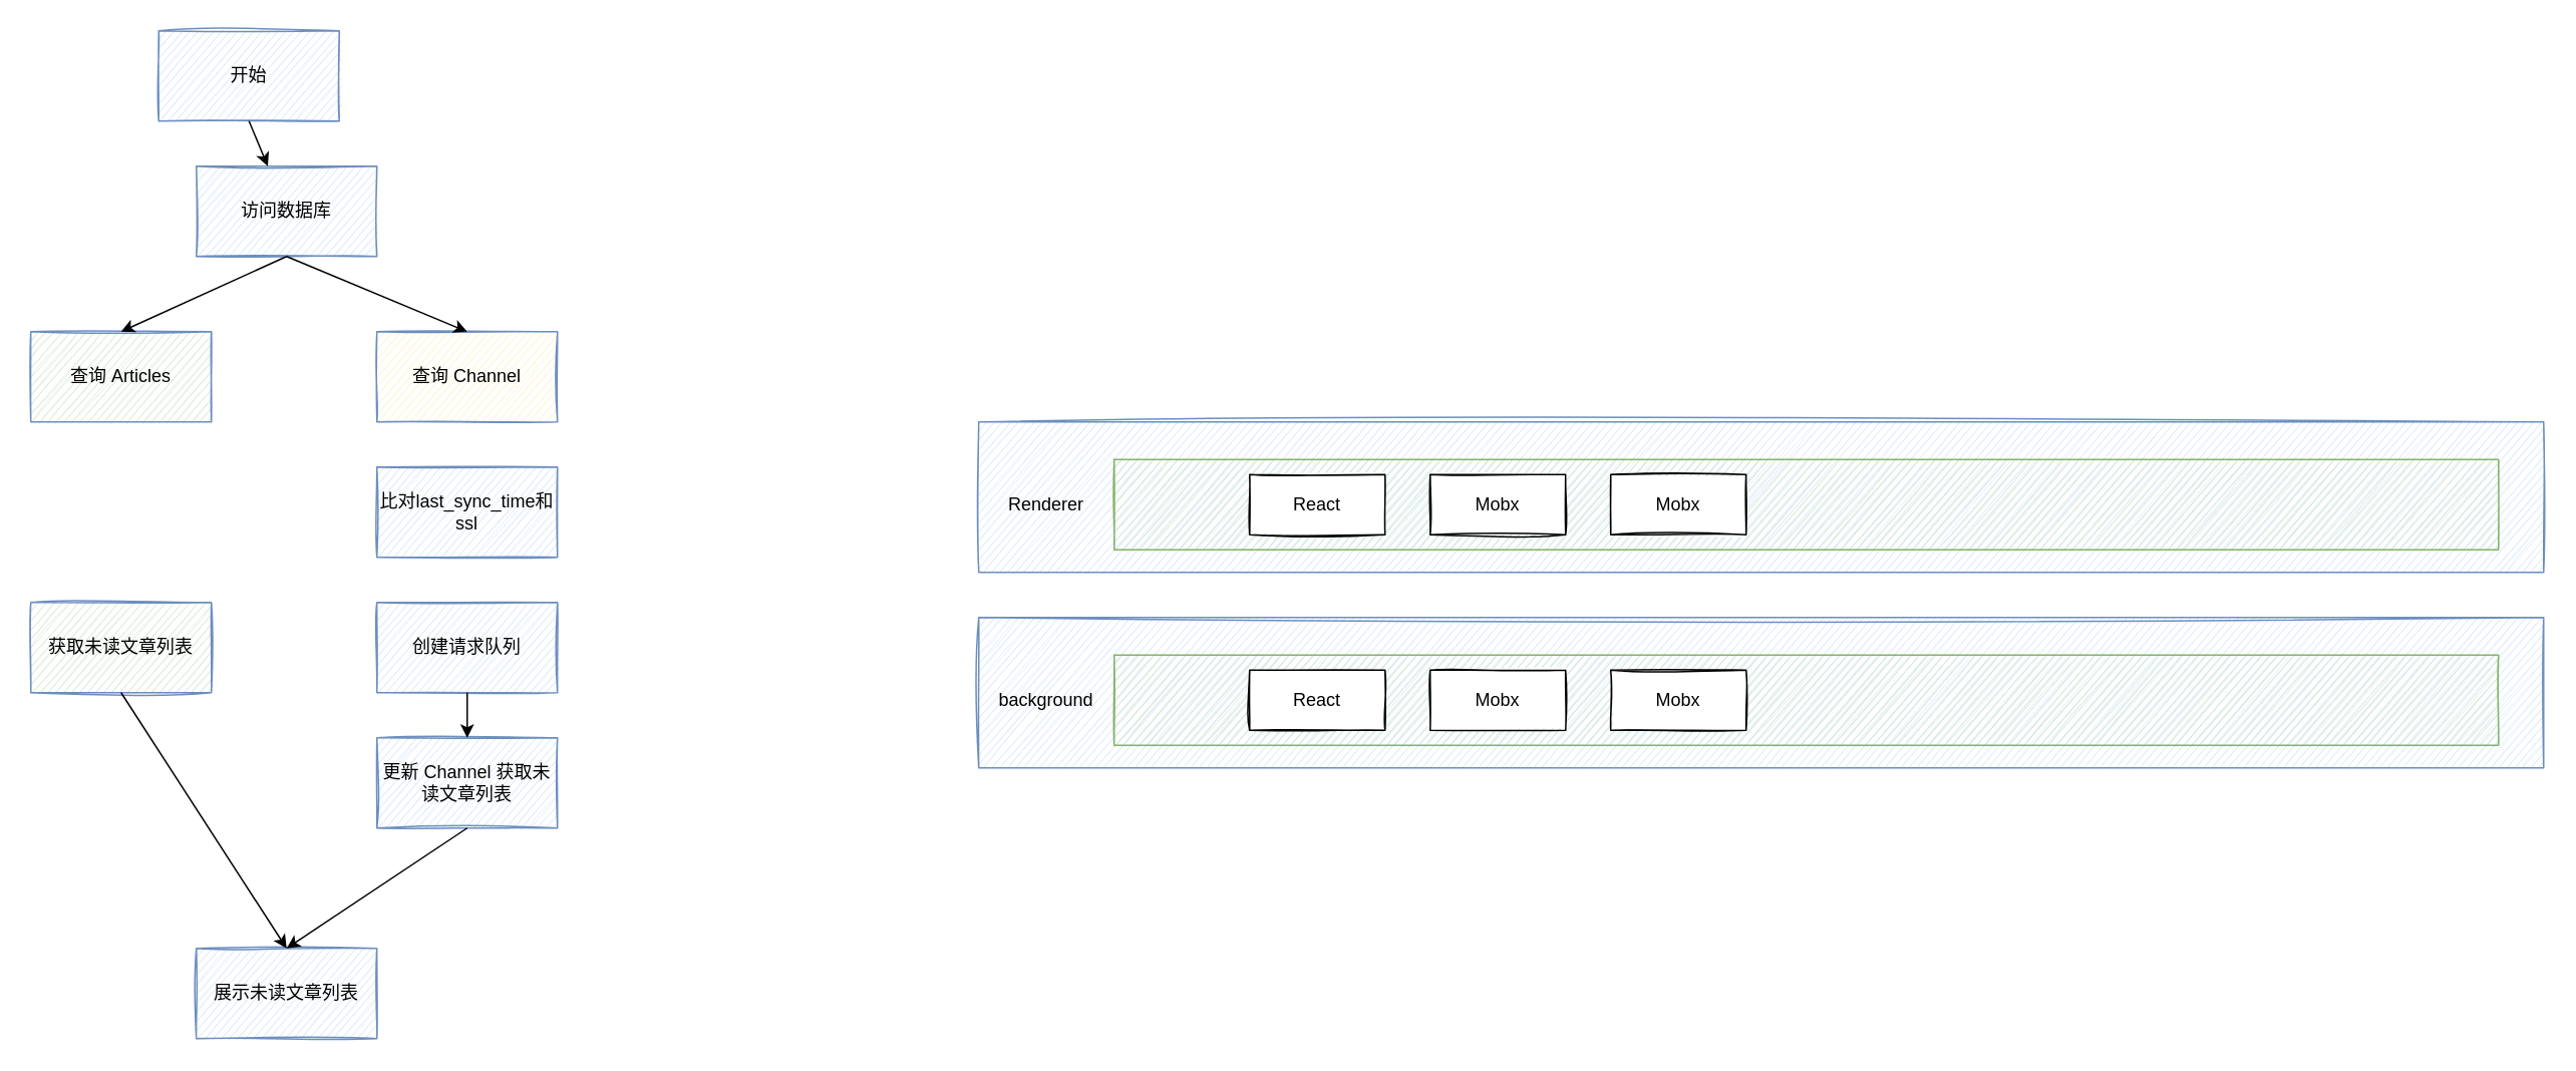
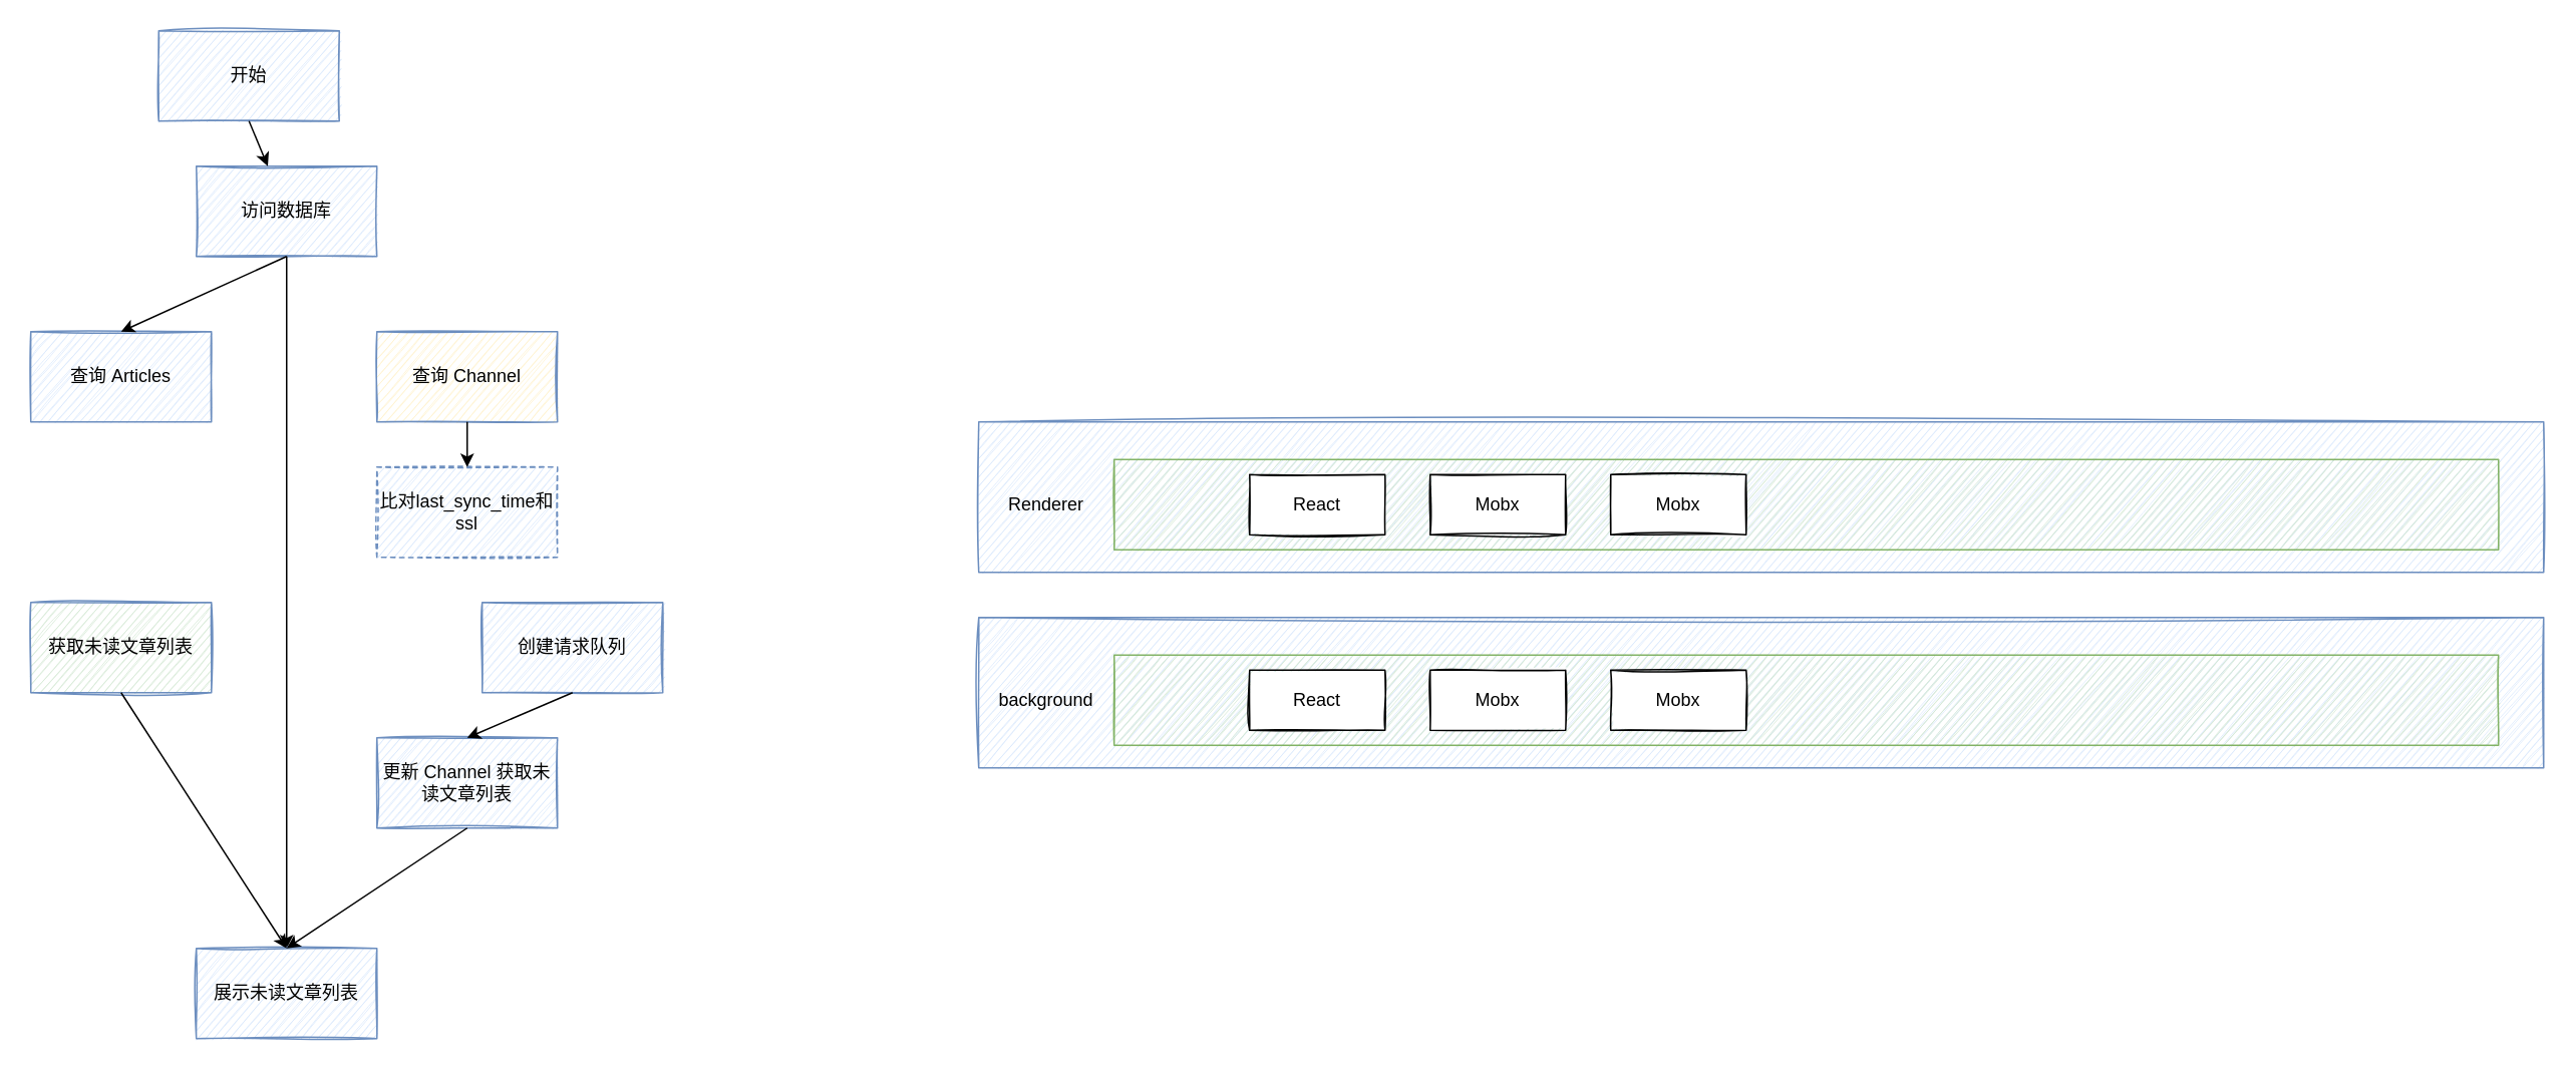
  <mxCell id="0" />
  <mxCell id="1" parent="0" />
  <mxCell id="2" value="开始" style="rounded=0;whiteSpace=wrap;html=1;sketch=1;fillColor=#dae8fc;strokeColor=#6c8ebf;" parent="1" vertex="1"><mxGeometry x="105" y="20" width="120" height="60" as="geometry" /></mxCell>
  <mxCell id="3" value="访问数据库" style="rounded=0;whiteSpace=wrap;html=1;sketch=1;fillColor=#dae8fc;strokeColor=#6c8ebf;" parent="1" vertex="1"><mxGeometry x="130" y="110" width="120" height="60" as="geometry" /></mxCell>
- <mxCell id="4" value="查询 Articles" style="rounded=0;whiteSpace=wrap;html=1;sketch=1;fillColor=#d5e8d4;strokeColor=#6c8ebf;" parent="1" vertex="1"><mxGeometry x="20" y="220" width="120" height="60" as="geometry" /></mxCell>
+ <mxCell id="4" value="查询 Articles" style="rounded=0;whiteSpace=wrap;html=1;sketch=1;fillColor=#dae8fc;strokeColor=#6c8ebf;" parent="1" vertex="1"><mxGeometry x="20" y="220" width="120" height="60" as="geometry" /></mxCell>
  <mxCell id="5" value="查询 Channel" style="rounded=0;whiteSpace=wrap;html=1;sketch=1;fillColor=#fff2cc;strokeColor=#6c8ebf;" parent="1" vertex="1"><mxGeometry x="250" y="220" width="120" height="60" as="geometry" /></mxCell>
  <mxCell id="6" value="" style="endArrow=classic;html=1;exitX=0.5;exitY=1;exitDx=0;exitDy=0;" parent="1" source="2" target="3" edge="1"><mxGeometry width="50" height="50" relative="1" as="geometry"><mxPoint x="370" y="140" as="sourcePoint" /><mxPoint x="420" y="90" as="targetPoint" /></mxGeometry></mxCell>
- <mxCell id="7" value="" style="endArrow=classic;html=1;exitX=0.5;exitY=1;exitDx=0;exitDy=0;entryX=0.5;entryY=0;entryDx=0;entryDy=0;" parent="1" source="3" target="5" edge="1"><mxGeometry width="50" height="50" relative="1" as="geometry"><mxPoint x="190" y="440" as="sourcePoint" /><mxPoint x="240" y="390" as="targetPoint" /></mxGeometry></mxCell>
+ <mxCell id="7" value="" style="endArrow=classic;html=1;exitX=0.5;exitY=1;exitDx=0;exitDy=0;" parent="1" source="3" target="15" edge="1"><mxGeometry width="50" height="50" relative="1" as="geometry"><mxPoint x="190" y="440" as="sourcePoint" /><mxPoint x="240" y="390" as="targetPoint" /></mxGeometry></mxCell>
  <mxCell id="8" value="" style="endArrow=classic;html=1;exitX=0.5;exitY=1;exitDx=0;exitDy=0;entryX=0.5;entryY=0;entryDx=0;entryDy=0;" parent="1" source="3" target="4" edge="1"><mxGeometry width="50" height="50" relative="1" as="geometry"><mxPoint x="200" y="180" as="sourcePoint" /><mxPoint x="275" y="230" as="targetPoint" /></mxGeometry></mxCell>
  <mxCell id="9" value="获取未读文章列表" style="rounded=0;whiteSpace=wrap;html=1;sketch=1;fillColor=#d5e8d4;strokeColor=#6c8ebf;" parent="1" vertex="1"><mxGeometry x="20" y="400" width="120" height="60" as="geometry" /></mxCell>
- <mxCell id="10" value="比对last_sync_time和ssl" style="rounded=0;whiteSpace=wrap;html=1;sketch=1;fillColor=#dae8fc;strokeColor=#6c8ebf;" parent="1" vertex="1"><mxGeometry x="250" y="310" width="120" height="60" as="geometry" /></mxCell>
- <mxCell id="11" value="创建请求队列" style="rounded=0;whiteSpace=wrap;html=1;sketch=1;fillColor=#dae8fc;strokeColor=#6c8ebf;" parent="1" vertex="1"><mxGeometry x="250" y="400" width="120" height="60" as="geometry" /></mxCell>
+ <mxCell id="10" value="比对last_sync_time和ssl" style="rounded=0;whiteSpace=wrap;html=1;sketch=1;fillColor=#dae8fc;strokeColor=#6c8ebf;dashed=1;" parent="1" vertex="1"><mxGeometry x="250" y="310" width="120" height="60" as="geometry" /></mxCell>
+ <mxCell id="11" value="创建请求队列" style="rounded=0;whiteSpace=wrap;html=1;sketch=1;fillColor=#dae8fc;strokeColor=#6c8ebf;" parent="1" vertex="1"><mxGeometry x="320" y="400" width="120" height="60" as="geometry" /></mxCell>
+ <mxCell id="12" value="" style="endArrow=classic;html=1;exitX=0.5;exitY=1;exitDx=0;exitDy=0;" parent="1" source="5" target="10" edge="1"><mxGeometry width="50" height="50" relative="1" as="geometry"><mxPoint x="200" y="90" as="sourcePoint" /><mxPoint x="200" y="120" as="targetPoint" /></mxGeometry></mxCell>
  <mxCell id="13" value="更新 Channel 获取未读文章列表" style="rounded=0;whiteSpace=wrap;html=1;sketch=1;fillColor=#dae8fc;strokeColor=#6c8ebf;" parent="1" vertex="1"><mxGeometry x="250" y="490" width="120" height="60" as="geometry" /></mxCell>
  <mxCell id="14" value="" style="endArrow=classic;html=1;exitX=0.5;exitY=1;exitDx=0;exitDy=0;entryX=0.5;entryY=0;entryDx=0;entryDy=0;" parent="1" source="11" target="13" edge="1"><mxGeometry width="50" height="50" relative="1" as="geometry"><mxPoint x="320" y="380" as="sourcePoint" /><mxPoint x="320" y="410" as="targetPoint" /></mxGeometry></mxCell>
  <mxCell id="15" value="展示未读文章列表" style="rounded=0;whiteSpace=wrap;html=1;sketch=1;fillColor=#dae8fc;strokeColor=#6c8ebf;" parent="1" vertex="1"><mxGeometry x="130" y="630" width="120" height="60" as="geometry" /></mxCell>
  <mxCell id="16" value="" style="endArrow=classic;html=1;exitX=0.5;exitY=1;exitDx=0;exitDy=0;entryX=0.5;entryY=0;entryDx=0;entryDy=0;" parent="1" source="9" target="15" edge="1"><mxGeometry width="50" height="50" relative="1" as="geometry"><mxPoint x="80" y="450" as="sourcePoint" /><mxPoint x="90" y="390" as="targetPoint" /></mxGeometry></mxCell>
  <mxCell id="17" value="" style="endArrow=classic;html=1;exitX=0.5;exitY=1;exitDx=0;exitDy=0;entryX=0.5;entryY=0;entryDx=0;entryDy=0;" parent="1" source="13" target="15" edge="1"><mxGeometry width="50" height="50" relative="1" as="geometry"><mxPoint x="420" y="730" as="sourcePoint" /><mxPoint x="470" y="680" as="targetPoint" /></mxGeometry></mxCell>
  <mxCell id="18" value="" style="rounded=0;whiteSpace=wrap;html=1;shadow=0;sketch=1;fillColor=#dae8fc;strokeColor=#6c8ebf;" vertex="1" parent="1"><mxGeometry x="650" y="280" width="1040" height="100" as="geometry" /></mxCell>
  <mxCell id="19" value="Renderer" style="text;html=1;strokeColor=none;fillColor=none;align=center;verticalAlign=middle;whiteSpace=wrap;rounded=0;shadow=0;sketch=1;" vertex="1" parent="1"><mxGeometry x="650" y="320" width="90" height="30" as="geometry" /></mxCell>
  <mxCell id="20" value="" style="rounded=0;whiteSpace=wrap;html=1;shadow=0;sketch=1;fillColor=#d5e8d4;strokeColor=#82b366;" vertex="1" parent="1"><mxGeometry x="740" y="305" width="920" height="60" as="geometry" /></mxCell>
  <mxCell id="21" value="React" style="rounded=0;whiteSpace=wrap;html=1;shadow=0;sketch=1;" vertex="1" parent="1"><mxGeometry x="830" y="315" width="90" height="40" as="geometry" /></mxCell>
  <mxCell id="22" value="Mobx" style="rounded=0;whiteSpace=wrap;html=1;shadow=0;sketch=1;" vertex="1" parent="1"><mxGeometry x="950" y="315" width="90" height="40" as="geometry" /></mxCell>
  <mxCell id="23" value="Mobx" style="rounded=0;whiteSpace=wrap;html=1;shadow=0;sketch=1;" vertex="1" parent="1"><mxGeometry x="1070" y="315" width="90" height="40" as="geometry" /></mxCell>
  <mxCell id="24" value="" style="rounded=0;whiteSpace=wrap;html=1;shadow=0;sketch=1;fillColor=#dae8fc;strokeColor=#6c8ebf;" vertex="1" parent="1"><mxGeometry x="650" y="410" width="1040" height="100" as="geometry" /></mxCell>
  <mxCell id="25" value="background" style="text;html=1;strokeColor=none;fillColor=none;align=center;verticalAlign=middle;whiteSpace=wrap;rounded=0;shadow=0;sketch=1;" vertex="1" parent="1"><mxGeometry x="650" y="450" width="90" height="30" as="geometry" /></mxCell>
  <mxCell id="26" value="" style="rounded=0;whiteSpace=wrap;html=1;shadow=0;sketch=1;fillColor=#d5e8d4;strokeColor=#82b366;" vertex="1" parent="1"><mxGeometry x="740" y="435" width="920" height="60" as="geometry" /></mxCell>
  <mxCell id="27" value="React" style="rounded=0;whiteSpace=wrap;html=1;shadow=0;sketch=1;" vertex="1" parent="1"><mxGeometry x="830" y="445" width="90" height="40" as="geometry" /></mxCell>
  <mxCell id="28" value="Mobx" style="rounded=0;whiteSpace=wrap;html=1;shadow=0;sketch=1;" vertex="1" parent="1"><mxGeometry x="950" y="445" width="90" height="40" as="geometry" /></mxCell>
  <mxCell id="29" value="Mobx" style="rounded=0;whiteSpace=wrap;html=1;shadow=0;sketch=1;" vertex="1" parent="1"><mxGeometry x="1070" y="445" width="90" height="40" as="geometry" /></mxCell>
